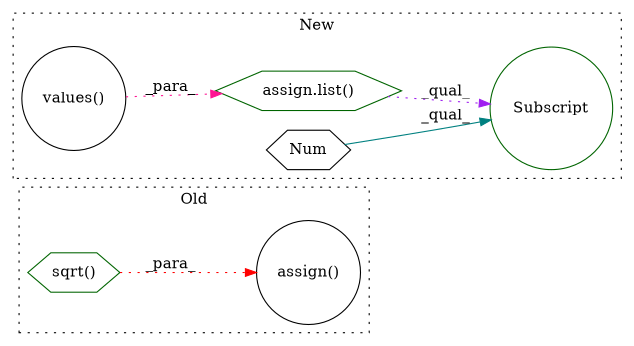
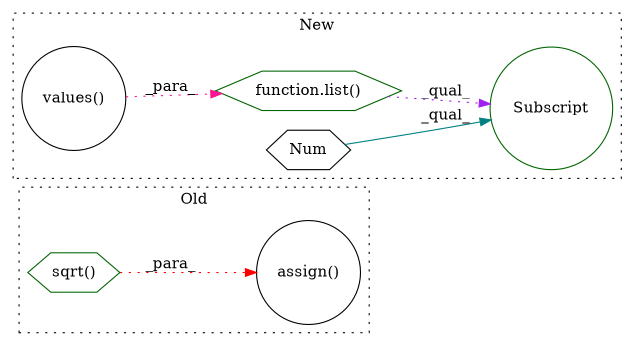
  digraph {
    rankdir=LR
    node [a=75 color=black shape=circle]
    edge [style=dotted]
    n1 [l="41,1" label="assign()" s="7088,7131"]
    n2 [color=darkgreen l="13,1" label="sqrt()" s="6030,6093" shape=hexagon]
    n3 [l=21 label="values()" s=5975]
-   n4 [color=darkgreen l="5,1" label="assign.list()" s="5970,5996" shape=hexagon]
+   n4 [color=darkgreen l="5,1" label="function.list()" s="5970,5996" shape=hexagon]
    n5 [a=63 color=darkgreen l="30,0" label=Subscript s="5970,0"]
    n6 [a=76 l=1 label=Num s=5998 shape=hexagon]
    subgraph cluster_1 {
      label=Old
      style=dotted
      n1
      n2
    }
    subgraph cluster_2 {
      label=New
      style=dotted
      n3
      n4
      n5
      n6
    }
    n2 -> n1 [color=red label=_para_]
    n3 -> n4 [color=deeppink label=_para_]
    n4 -> n5 [color=purple label=_qual_]
    n6 -> n5 [color=teal label=_qual_ style=solid]
  }
